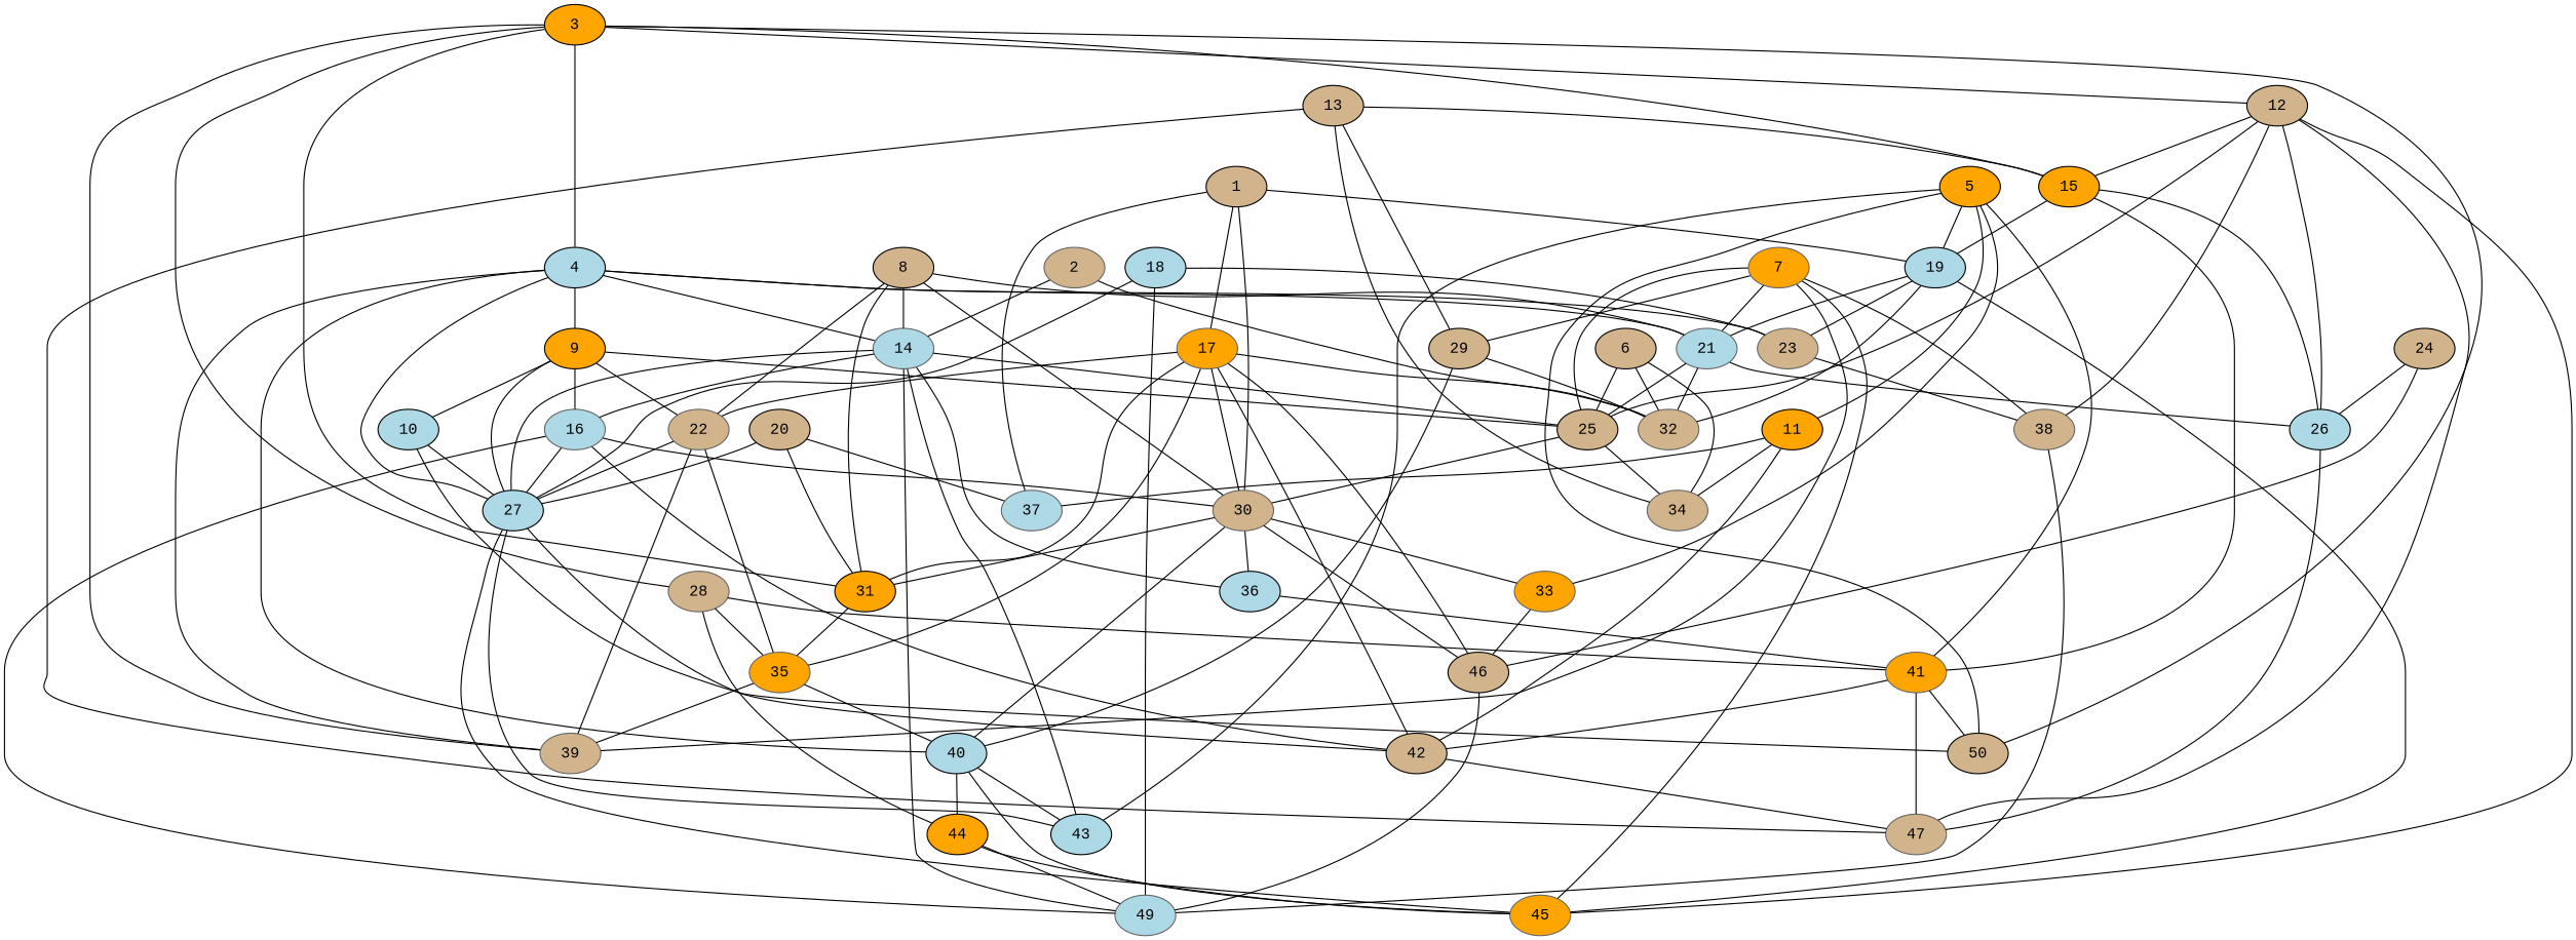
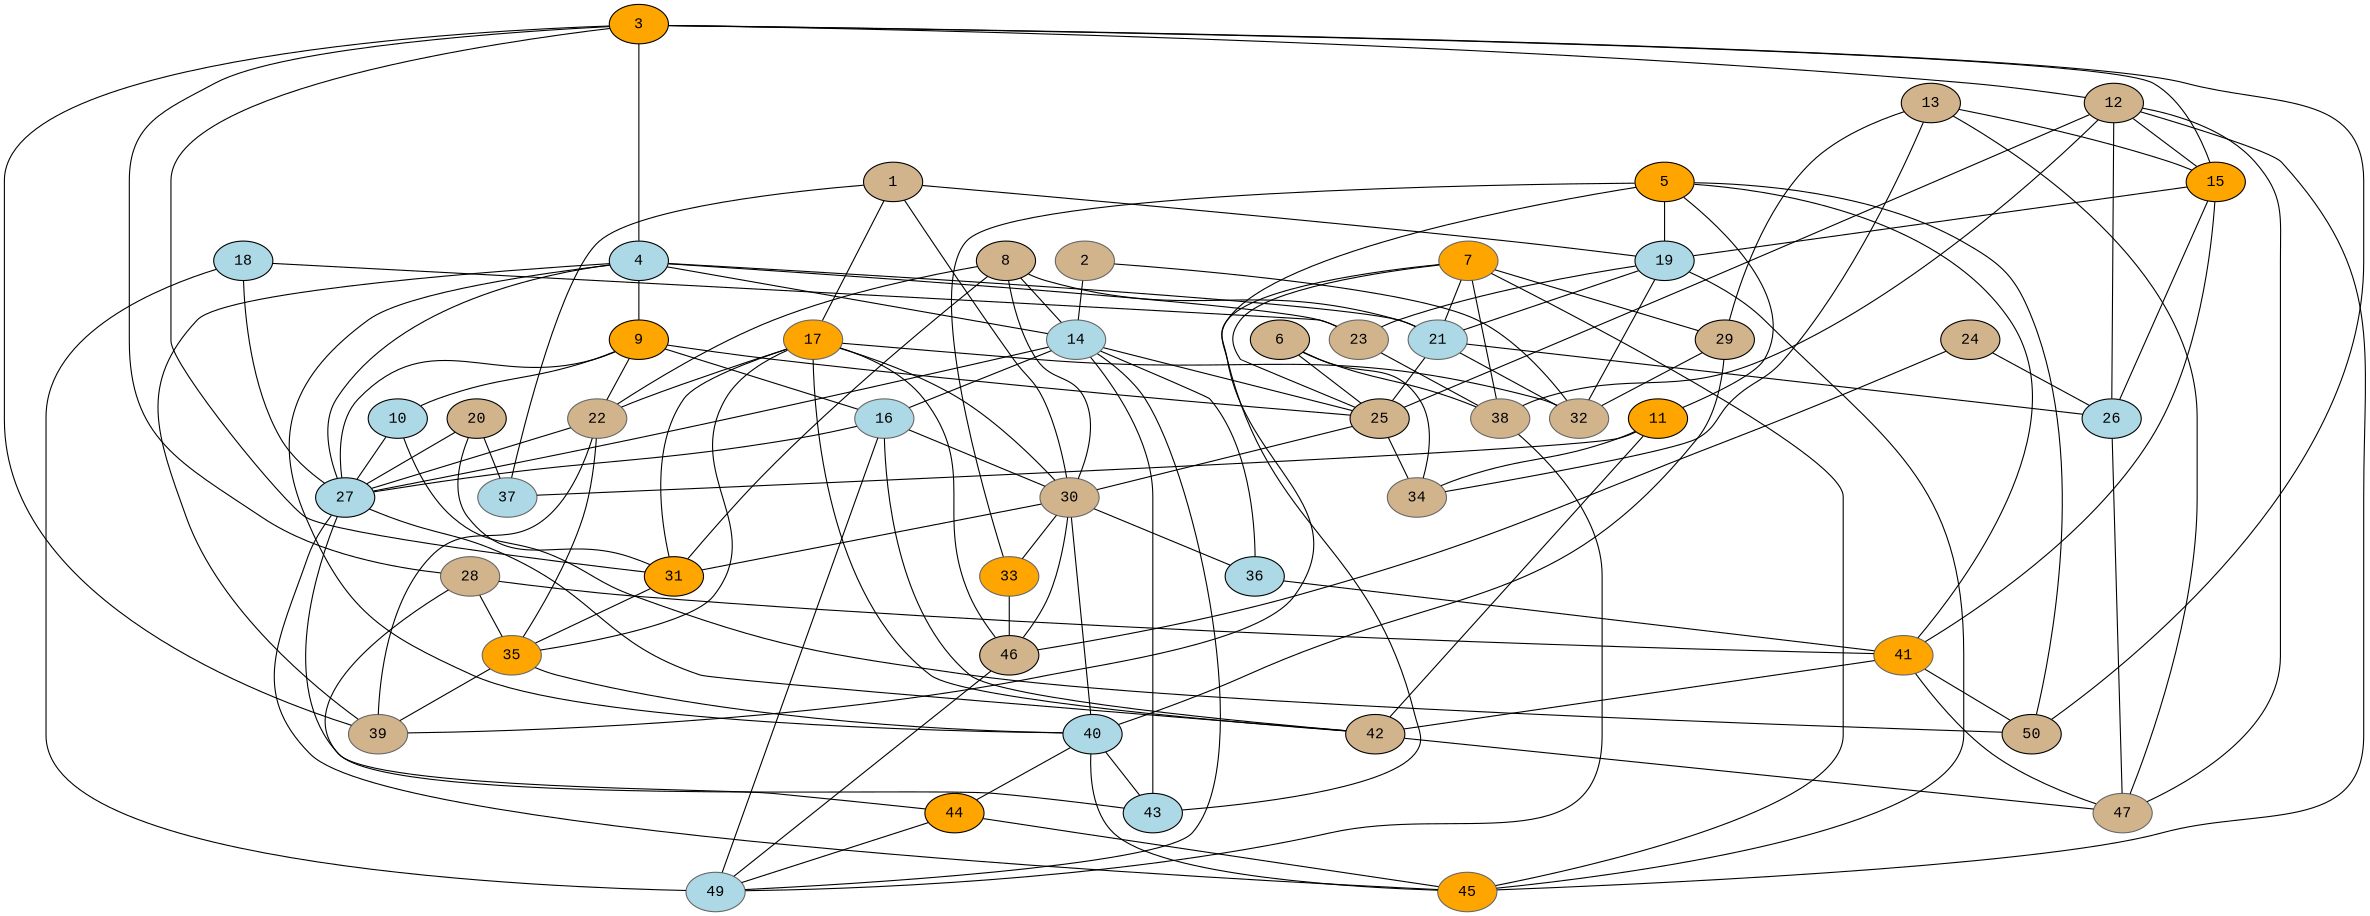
  graph {
    fontname="Liberation Mono"
    node [color=black fillcolor=tan fontname="Liberation Mono" style=filled]
    edge [fontname="Liberation Mono" weight=1.0]
    17 [color=gray40 fillcolor=orange]
    1
    19 [fillcolor=lightblue]
    30 [color=gray40]
    37 [color=gray40 fillcolor=lightblue]
    32 [color=gray40]
    31 [fillcolor=orange]
    22 [color=gray40]
    42
    35 [color=gray40 fillcolor=orange]
    46
    21 [color=gray40 fillcolor=lightblue]
    23 [color=gray40]
    45 [color=gray40 fillcolor=orange]
    40 [fillcolor=lightblue]
    33 [color=gray40 fillcolor=orange]
    36 [fillcolor=lightblue]
    2 [color=gray40]
    14 [color=gray40 fillcolor=lightblue]
    27 [fillcolor=lightblue]
    43 [fillcolor=lightblue]
    25
    16 [color=gray40 fillcolor=lightblue]
    49 [color=gray40 fillcolor=lightblue]
    3 [fillcolor=orange]
    4 [fillcolor=lightblue]
    12
    15 [fillcolor=orange]
    28 [color=gray40]
    39 [color=gray40]
    50
    9 [fillcolor=orange]
    38 [color=gray40]
    26 [fillcolor=lightblue]
    47 [color=gray40]
    41 [color=gray40 fillcolor=orange]
    44 [fillcolor=orange]
    10 [fillcolor=lightblue]
    5 [fillcolor=orange]
    11 [fillcolor=orange]
    34 [color=gray40]
    6
    7 [color=gray40 fillcolor=orange]
    29
    8
    13
    18 [fillcolor=lightblue]
    20
    24
    17 -- 30 [weight=2.0]
    17 -- 32
    17 -- 31
    17 -- 22
    17 -- 42
    17 -- 35 [weight=2.0]
    17 -- 46
    1 -- 17
    1 -- 19
    1 -- 30
    1 -- 37
    19 -- 32 [weight=2.0]
    19 -- 21
    19 -- 23
    19 -- 45
    30 -- 31
    30 -- 46
    30 -- 40
    30 -- 33 [weight=2.0]
    30 -- 36 [weight=2.0]
    31 -- 35
    22 -- 35
    22 -- 27
    22 -- 39
    42 -- 47
    35 -- 40
    35 -- 39
    46 -- 49
    21 -- 32
    21 -- 25
    21 -- 26
    23 -- 38
    40 -- 45
    40 -- 43
    40 -- 44
    33 -- 46
    36 -- 41 [weight=2.0]
    2 -- 32
    2 -- 14 [weight=2.0]
    14 -- 36
    14 -- 27
    14 -- 43
    14 -- 25
    14 -- 16
    14 -- 49
    27 -- 42
    27 -- 45
    27 -- 43
    25 -- 30
    25 -- 34
    16 -- 30 [weight=2.0]
    16 -- 42
    16 -- 27
    16 -- 49
    3 -- 31
    3 -- 4
    3 -- 12
    3 -- 15
    3 -- 28
    3 -- 39
    3 -- 50
    4 -- 21
    4 -- 23
    4 -- 40
    4 -- 14 [weight=2.0]
    4 -- 27
    4 -- 39 [weight=2.0]
    4 -- 9
    12 -- 45
    12 -- 25
    12 -- 15
    12 -- 38
    12 -- 26
    12 -- 47
    15 -- 19
    15 -- 26
    15 -- 41
    28 -- 35 [weight=3.0]
    28 -- 41
    28 -- 44
    9 -- 22
    9 -- 27
    9 -- 25
    9 -- 16
    9 -- 10
    38 -- 49
    26 -- 47
    41 -- 42
    41 -- 50
    41 -- 47
    44 -- 45
    44 -- 49
    10 -- 27
    10 -- 50
    5 -- 19
    5 -- 33
    5 -- 43
    5 -- 50
    5 -- 41
    5 -- 11
    11 -- 37
    11 -- 42
    11 -- 34
    6 -- 25
-   6 -- 32
+   6 -- 38
    6 -- 34
    7 -- 21
    7 -- 45
    7 -- 25
    7 -- 39
    7 -- 38
    7 -- 29
    29 -- 32
    29 -- 40
    8 -- 30
    8 -- 31
    8 -- 22
    8 -- 21
    8 -- 14
    13 -- 15
    13 -- 47
    13 -- 34
    13 -- 29
    18 -- 23
    18 -- 27
    18 -- 49 [weight=2.0]
    20 -- 37
    20 -- 31
    20 -- 27
    24 -- 46
    24 -- 26 [weight=2.0]
  }
